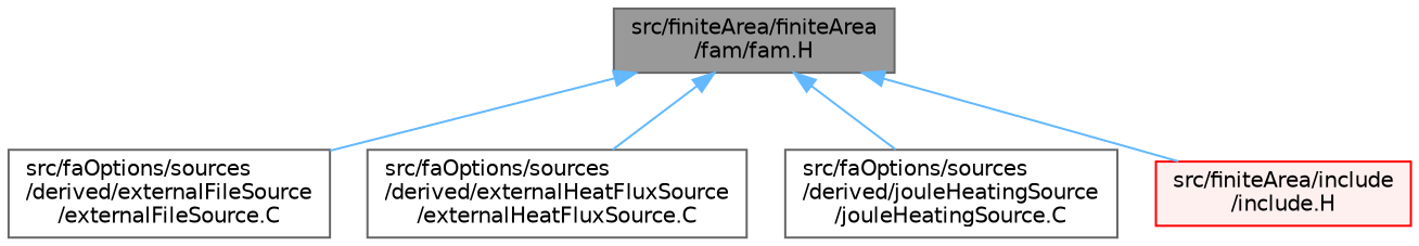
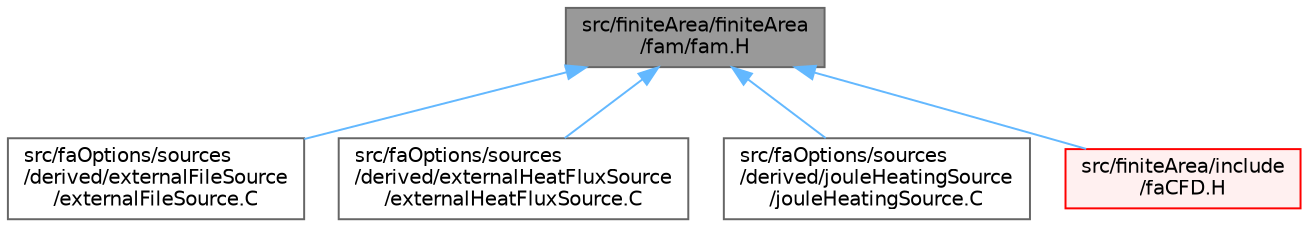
  digraph {
    node [color=grey40 fillcolor=white fontname=Helvetica fontsize=10 shape=box style=filled]
    edge [color=steelblue1 dir=back fontname=Helvetica fontsize=10 labelfontname=Helvetica labelfontsize=10 style=solid]
    n1 [color=gray40 fillcolor=grey60 fontcolor=black height=0.2 label="src/finiteArea/finiteArea\l/fam/fam.H" width=0.4]
    n2 [height=0.2 label="src/faOptions/sources\l/derived/externalFileSource\l/externalFileSource.C" width=0.4]
    n3 [height=0.2 label="src/faOptions/sources\l/derived/externalHeatFluxSource\l/externalHeatFluxSource.C" width=0.4]
    n4 [height=0.2 label="src/faOptions/sources\l/derived/jouleHeatingSource\l/jouleHeatingSource.C" width=0.4]
-   n5 [color=red fillcolor="#FFF0F0" height=0.2 label="src/finiteArea/include\l/include.H" width=0.4]
+   n5 [color=red fillcolor="#FFF0F0" height=0.2 label="src/finiteArea/include\l/faCFD.H" width=0.4]
    n1 -> n2
    n1 -> n3
    n1 -> n4
    n1 -> n5
  }
